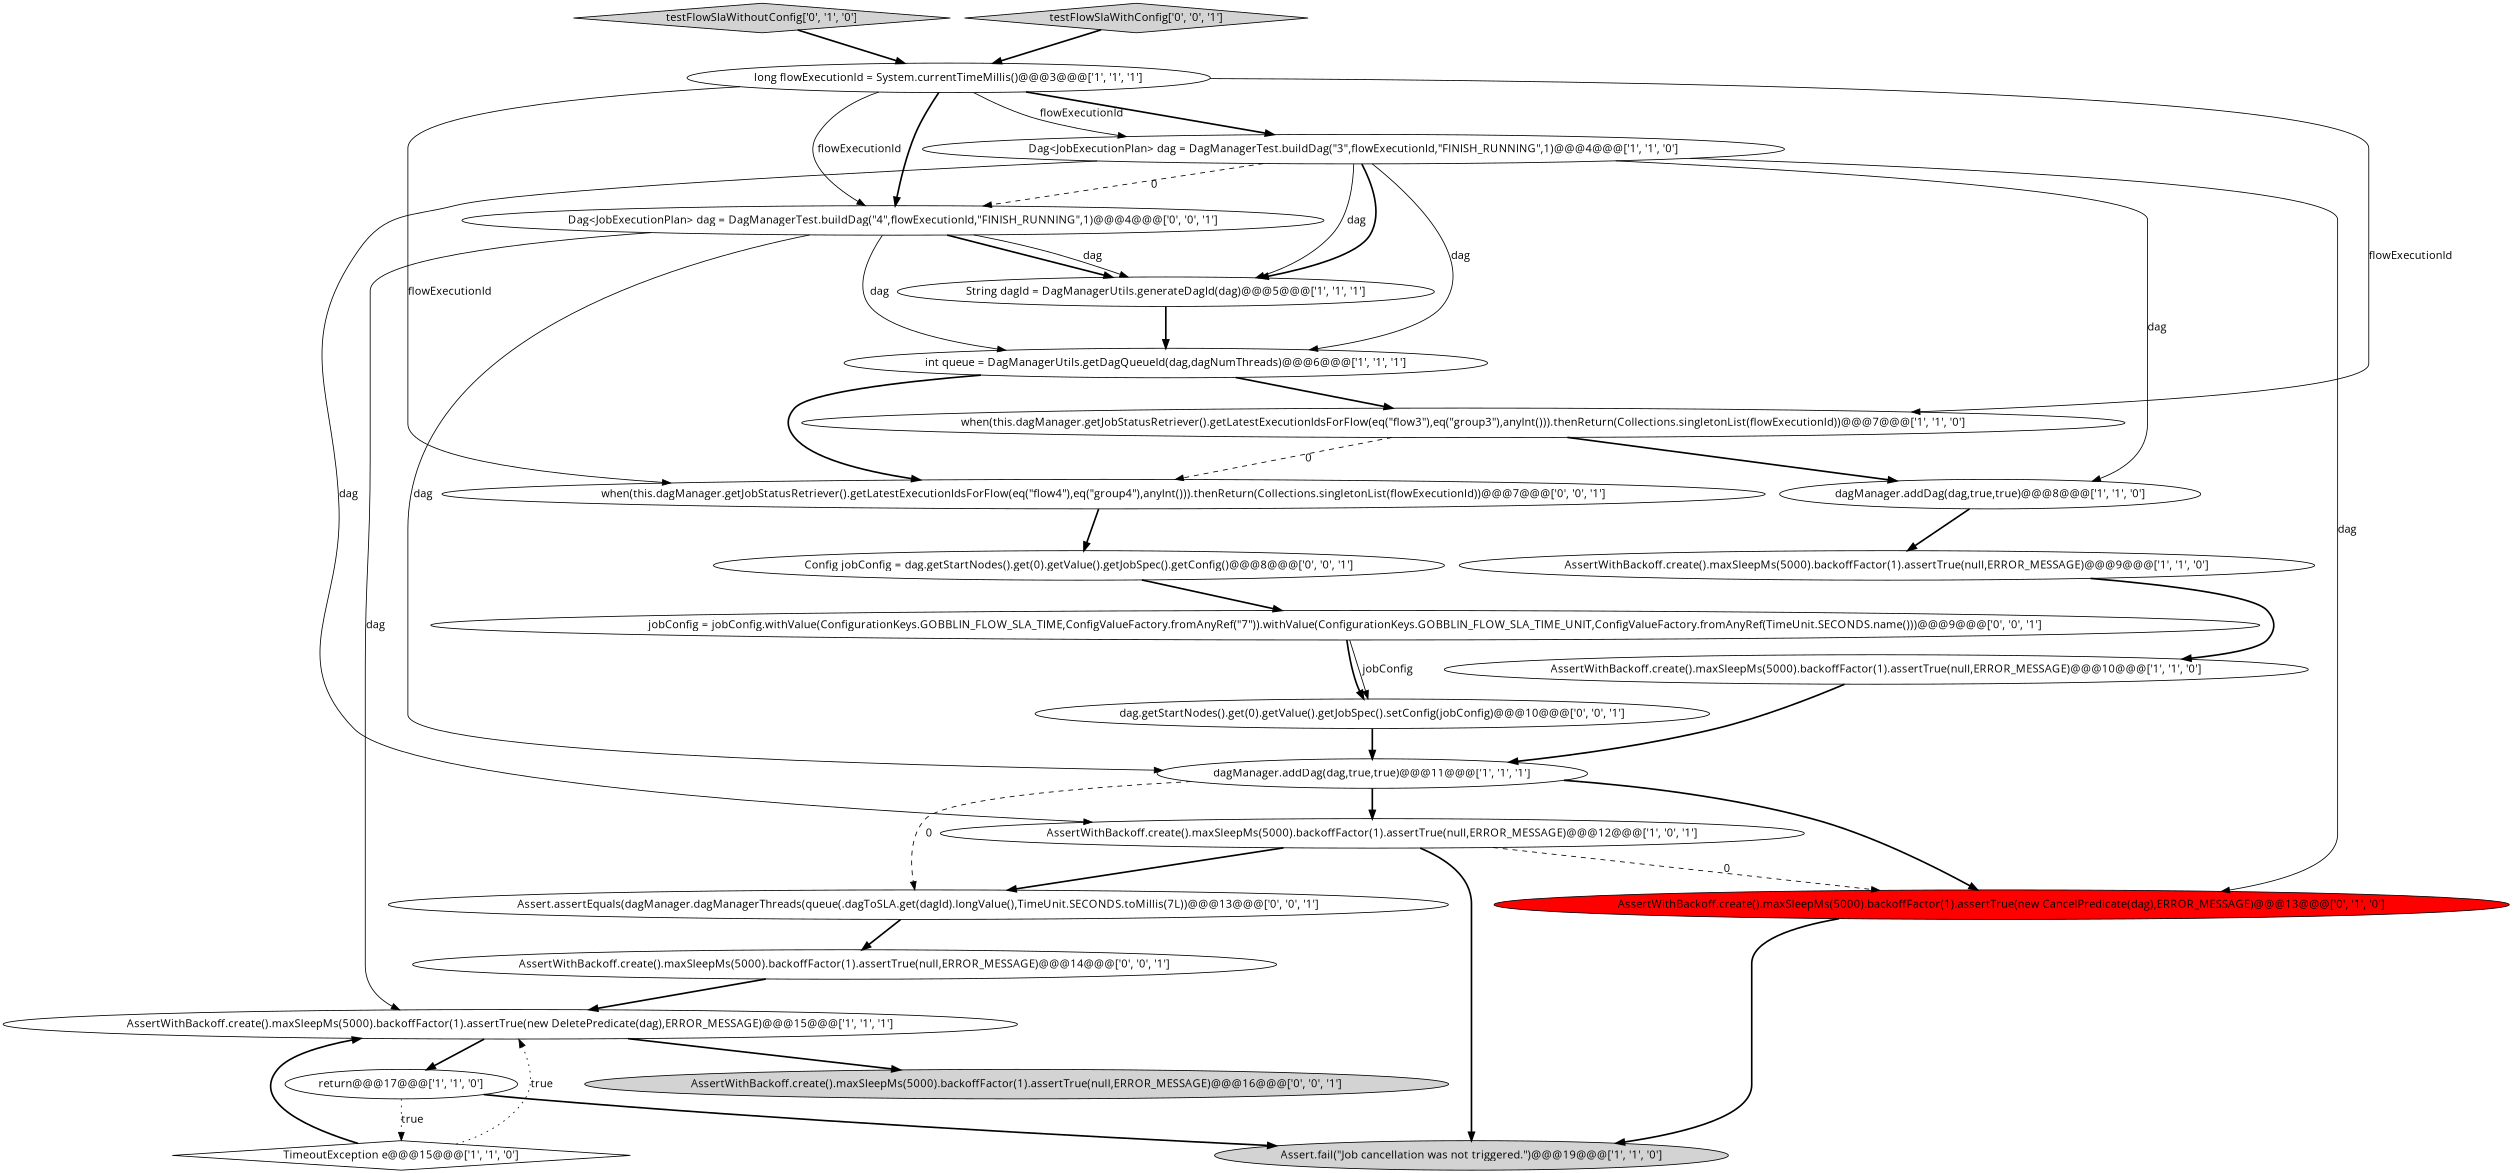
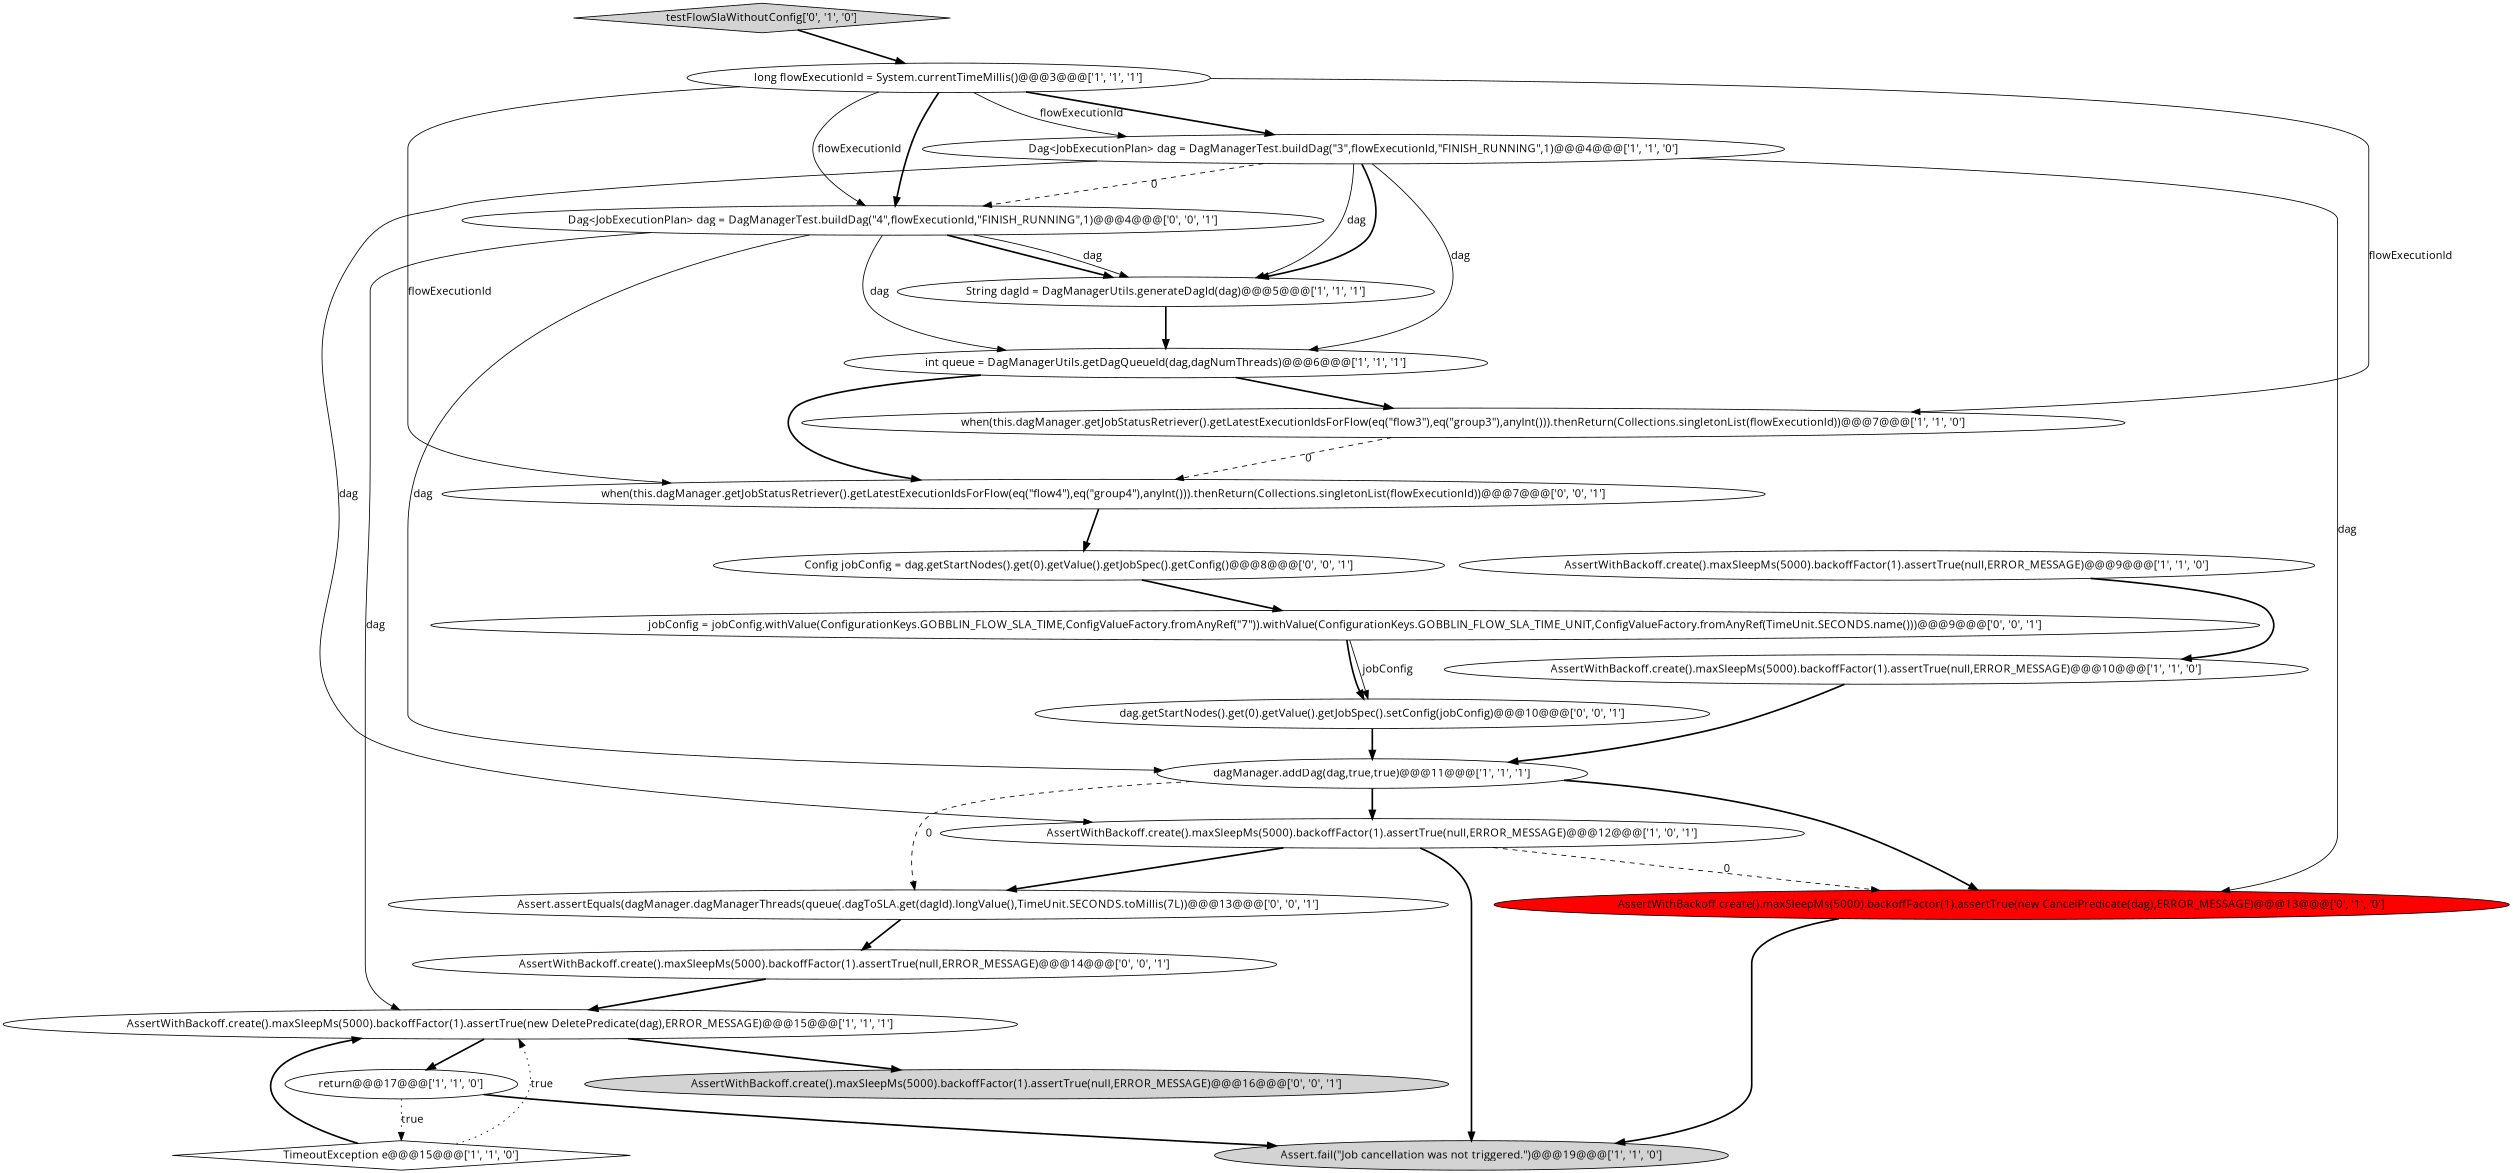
  digraph {
    fontname="Open Sans"
    node [fillcolor=white fontname="Open Sans" shape=ellipse style=filled]
    edge [fontname="Open Sans" style=bold]
    n1 [label="String dagId = DagManagerUtils.generateDagId(dag)@@@5@@@['1', '1', '1']"]
    n2 [label="int queue = DagManagerUtils.getDagQueueId(dag,dagNumThreads)@@@6@@@['1', '1', '1']"]
    n3 [label="when(this.dagManager.getJobStatusRetriever().getLatestExecutionIdsForFlow(eq(\"flow4\"),eq(\"group4\"),anyInt())).thenReturn(Collections.singletonList(flowExecutionId))@@@7@@@['0', '0', '1']"]
    n4 [label="when(this.dagManager.getJobStatusRetriever().getLatestExecutionIdsForFlow(eq(\"flow3\"),eq(\"group3\"),anyInt())).thenReturn(Collections.singletonList(flowExecutionId))@@@7@@@['1', '1', '0']"]
    n5 [label="long flowExecutionId = System.currentTimeMillis()@@@3@@@['1', '1', '1']"]
    n6 [label="Dag<JobExecutionPlan> dag = DagManagerTest.buildDag(\"4\",flowExecutionId,\"FINISH_RUNNING\",1)@@@4@@@['0', '0', '1']"]
    n7 [label="Dag<JobExecutionPlan> dag = DagManagerTest.buildDag(\"3\",flowExecutionId,\"FINISH_RUNNING\",1)@@@4@@@['1', '1', '0']"]
    n8 [label="Config jobConfig = dag.getStartNodes().get(0).getValue().getJobSpec().getConfig()@@@8@@@['0', '0', '1']"]
-   n9 [label="dagManager.addDag(dag,true,true)@@@8@@@['1', '1', '0']"]
    n10 [label="dagManager.addDag(dag,true,true)@@@11@@@['1', '1', '1']"]
    n11 [label="AssertWithBackoff.create().maxSleepMs(5000).backoffFactor(1).assertTrue(new DeletePredicate(dag),ERROR_MESSAGE)@@@15@@@['1', '1', '1']"]
    n12 [label="AssertWithBackoff.create().maxSleepMs(5000).backoffFactor(1).assertTrue(null,ERROR_MESSAGE)@@@12@@@['1', '0', '1']"]
    n13 [fillcolor=red label="AssertWithBackoff.create().maxSleepMs(5000).backoffFactor(1).assertTrue(new CancelPredicate(dag),ERROR_MESSAGE)@@@13@@@['0', '1', '0']"]
    n14 [label="jobConfig = jobConfig.withValue(ConfigurationKeys.GOBBLIN_FLOW_SLA_TIME,ConfigValueFactory.fromAnyRef(\"7\")).withValue(ConfigurationKeys.GOBBLIN_FLOW_SLA_TIME_UNIT,ConfigValueFactory.fromAnyRef(TimeUnit.SECONDS.name()))@@@9@@@['0', '0', '1']"]
    n15 [label="AssertWithBackoff.create().maxSleepMs(5000).backoffFactor(1).assertTrue(null,ERROR_MESSAGE)@@@9@@@['1', '1', '0']"]
    n16 [label="AssertWithBackoff.create().maxSleepMs(5000).backoffFactor(1).assertTrue(null,ERROR_MESSAGE)@@@10@@@['1', '1', '0']"]
    n17 [label="Assert.assertEquals(dagManager.dagManagerThreads(queue(.dagToSLA.get(dagId).longValue(),TimeUnit.SECONDS.toMillis(7L))@@@13@@@['0', '0', '1']"]
    n18 [label="dag.getStartNodes().get(0).getValue().getJobSpec().setConfig(jobConfig)@@@10@@@['0', '0', '1']"]
    n19 [label="AssertWithBackoff.create().maxSleepMs(5000).backoffFactor(1).assertTrue(null,ERROR_MESSAGE)@@@14@@@['0', '0', '1']"]
    n20 [fillcolor=lightgray label="AssertWithBackoff.create().maxSleepMs(5000).backoffFactor(1).assertTrue(null,ERROR_MESSAGE)@@@16@@@['0', '0', '1']"]
    n21 [label="return@@@17@@@['1', '1', '0']"]
    n22 [label="TimeoutException e@@@15@@@['1', '1', '0']" shape=diamond]
    n23 [fillcolor=lightgray label="Assert.fail(\"Job cancellation was not triggered.\")@@@19@@@['1', '1', '0']"]
    n24 [fillcolor=lightgray label="testFlowSlaWithoutConfig['0', '1', '0']" shape=diamond]
-   n25 [fillcolor=lightgray label="testFlowSlaWithConfig['0', '0', '1']" shape=diamond]
    n1 -> n2
    n2 -> n3
    n2 -> n4
    n3 -> n8
    n4 -> n3 [label=0 style=dashed]
-   n4 -> n9
    n5 -> n3 [label=flowExecutionId style=solid]
    n5 -> n4 [label=flowExecutionId style=solid]
    n5 -> n6
    n5 -> n6 [label=flowExecutionId style=solid]
    n5 -> n7
    n5 -> n7 [label=flowExecutionId style=solid]
    n6 -> n1
    n6 -> n1 [label=dag style=solid]
    n6 -> n2 [label=dag style=solid]
    n6 -> n10 [label=dag style=solid]
    n6 -> n11 [label=dag style=solid]
    n7 -> n1 [label=dag style=solid]
    n7 -> n1
    n7 -> n2 [label=dag style=solid]
    n7 -> n6 [label=0 style=dashed]
-   n7 -> n9 [label=dag style=solid]
    n7 -> n12 [label=dag style=solid]
    n7 -> n13 [label=dag style=solid]
    n8 -> n14
-   n9 -> n15
    n10 -> n12
    n10 -> n13
    n10 -> n17 [label=0 style=dashed]
    n11 -> n20
    n11 -> n21
    n12 -> n13 [label=0 style=dashed]
    n12 -> n17
    n12 -> n23
    n13 -> n23
    n14 -> n18
    n14 -> n18 [label=jobConfig style=solid]
    n15 -> n16
    n16 -> n10
    n17 -> n19
    n18 -> n10
    n19 -> n11
    n21 -> n22 [label=true style=dotted]
    n21 -> n23
    n22 -> n11 [label=true style=dotted]
    n22 -> n11
    n24 -> n5
-   n25 -> n5
  }
